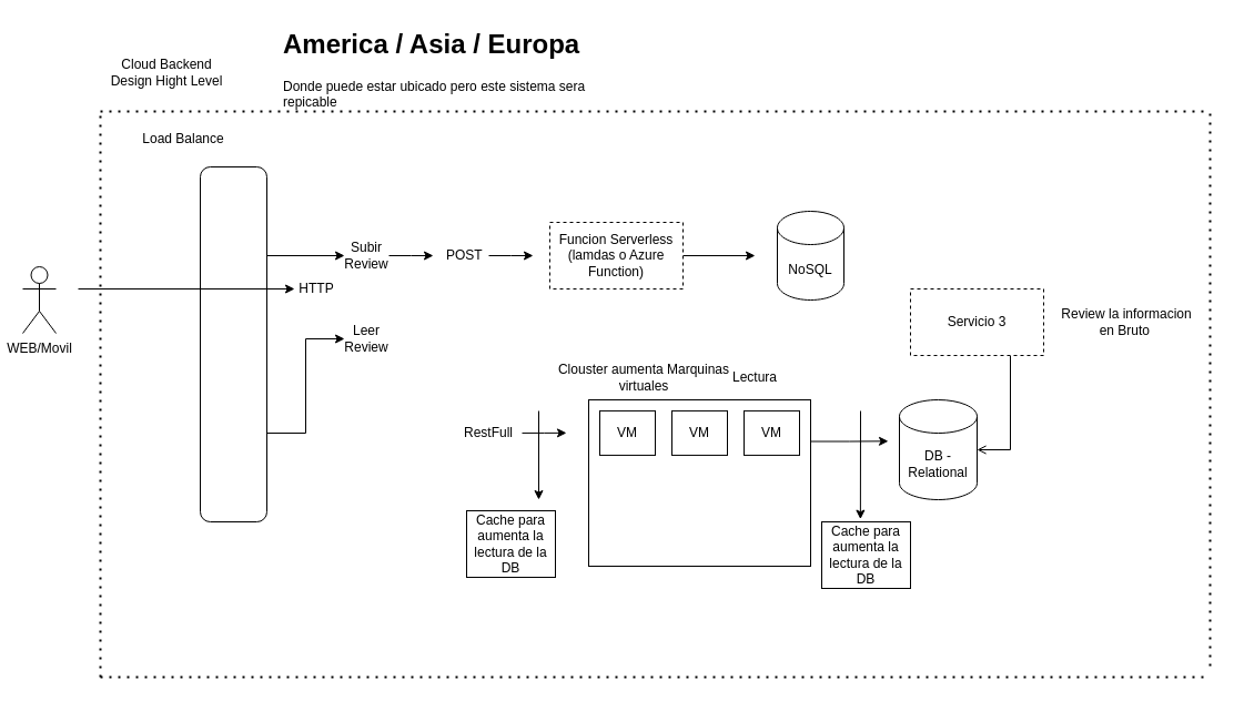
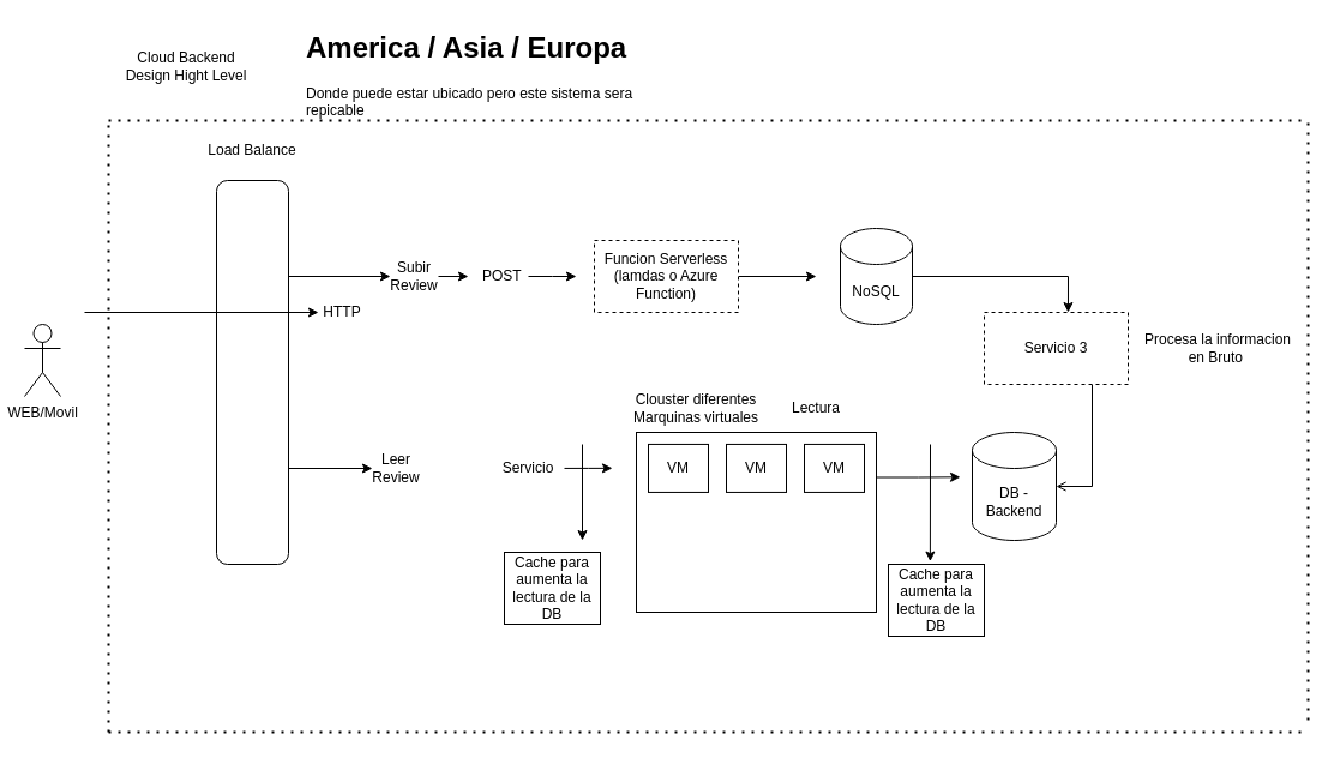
  <mxCell id="0" />
  <mxCell id="1" parent="0" />
- <mxCell id="2" value="WEB/Movil&lt;br&gt;" style="shape=umlActor;verticalLabelPosition=bottom;verticalAlign=top;html=1;outlineConnect=0;" vertex="1" parent="1"><mxGeometry x="20" y="240" width="30" height="60" as="geometry" /></mxCell>
+ <mxCell id="2" value="WEB/Movil&lt;br&gt;" style="shape=umlActor;verticalLabelPosition=bottom;verticalAlign=top;html=1;outlineConnect=0;" vertex="1" parent="1"><mxGeometry x="20" y="270" width="30" height="60" as="geometry" /></mxCell>
  <mxCell id="3" style="edgeStyle=orthogonalEdgeStyle;rounded=0;orthogonalLoop=1;jettySize=auto;html=1;exitX=0.25;exitY=0;exitDx=0;exitDy=0;" edge="1" parent="1" source="5" target="12"><mxGeometry relative="1" as="geometry"><mxPoint x="330" y="230" as="targetPoint" /></mxGeometry></mxCell>
  <mxCell id="4" style="edgeStyle=orthogonalEdgeStyle;rounded=0;orthogonalLoop=1;jettySize=auto;html=1;exitX=0.75;exitY=0;exitDx=0;exitDy=0;" edge="1" parent="1" source="5" target="10"><mxGeometry relative="1" as="geometry"><mxPoint x="330" y="390" as="targetPoint" /></mxGeometry></mxCell>
  <mxCell id="5" value="" style="rounded=1;whiteSpace=wrap;html=1;direction=south;" vertex="1" parent="1"><mxGeometry x="180" y="150" width="60" height="320" as="geometry" /></mxCell>
- <mxCell id="6" value="Load Balance" style="text;html=1;strokeColor=none;fillColor=none;align=center;verticalAlign=middle;whiteSpace=wrap;rounded=0;" vertex="1" parent="1"><mxGeometry x="125" y="110" width="80" height="30" as="geometry" /></mxCell>
+ <mxCell id="6" value="Load Balance" style="text;html=1;strokeColor=none;fillColor=none;align=center;verticalAlign=middle;whiteSpace=wrap;rounded=0;" vertex="1" parent="1"><mxGeometry x="170" y="110" width="80" height="30" as="geometry" /></mxCell>
  <mxCell id="7" value="" style="endArrow=classic;html=1;" edge="1" parent="1" target="8"><mxGeometry width="50" height="50" relative="1" as="geometry"><mxPoint x="70" y="260" as="sourcePoint" /><mxPoint x="150" y="260" as="targetPoint" /></mxGeometry></mxCell>
  <mxCell id="8" value="HTTP" style="text;html=1;strokeColor=none;fillColor=none;align=center;verticalAlign=middle;whiteSpace=wrap;rounded=0;" vertex="1" parent="1"><mxGeometry x="265" y="250" width="40" height="20" as="geometry" /></mxCell>
  <mxCell id="9" value="&lt;h1&gt;America / Asia / Europa&lt;/h1&gt;&lt;p&gt;Donde puede estar ubicado pero este sistema sera repicable&lt;/p&gt;" style="text;html=1;strokeColor=none;fillColor=none;spacing=5;spacingTop=-20;whiteSpace=wrap;overflow=hidden;rounded=0;" vertex="1" parent="1"><mxGeometry x="250" width="290" height="90" as="geometry" y="20" /></mxCell>
- <mxCell id="10" value="Leer Review" style="text;html=1;strokeColor=none;fillColor=none;align=center;verticalAlign=middle;whiteSpace=wrap;rounded=0;" vertex="1" parent="1"><mxGeometry x="310" y="295" width="40" height="20" as="geometry" /></mxCell>
+ <mxCell id="10" value="Leer Review" style="text;html=1;strokeColor=none;fillColor=none;align=center;verticalAlign=middle;whiteSpace=wrap;rounded=0;" vertex="1" parent="1"><mxGeometry x="310" y="380" width="40" height="20" as="geometry" /></mxCell>
  <mxCell id="11" style="edgeStyle=orthogonalEdgeStyle;rounded=0;orthogonalLoop=1;jettySize=auto;html=1;exitX=1;exitY=0.5;exitDx=0;exitDy=0;" edge="1" parent="1" source="12"><mxGeometry relative="1" as="geometry"><mxPoint x="390" y="230.034" as="targetPoint" /></mxGeometry></mxCell>
- <mxCell id="12" value="Subir Review" style="text;html=1;strokeColor=none;fillColor=none;align=center;verticalAlign=middle;whiteSpace=wrap;rounded=0;" vertex="1" parent="1"><mxGeometry x="310" y="220" width="40" height="20" as="geometry" /></mxCell>
+ <mxCell id="12" value="Subir Review" style="text;html=1;strokeColor=none;fillColor=none;align=center;verticalAlign=middle;whiteSpace=wrap;rounded=0;" vertex="1" parent="1"><mxGeometry x="325" y="220" width="40" height="20" as="geometry" /></mxCell>
  <mxCell id="13" style="edgeStyle=orthogonalEdgeStyle;rounded=0;orthogonalLoop=1;jettySize=auto;html=1;exitX=1;exitY=0.5;exitDx=0;exitDy=0;" edge="1" parent="1" source="14"><mxGeometry relative="1" as="geometry"><mxPoint x="480" y="230" as="targetPoint" /></mxGeometry></mxCell>
  <mxCell id="14" value="POST&amp;nbsp;&lt;br&gt;" style="text;html=1;strokeColor=none;fillColor=none;align=center;verticalAlign=middle;whiteSpace=wrap;rounded=0;" vertex="1" parent="1"><mxGeometry x="400" y="220" width="40" height="20" as="geometry" /></mxCell>
  <mxCell id="15" style="edgeStyle=orthogonalEdgeStyle;rounded=0;orthogonalLoop=1;jettySize=auto;html=1;exitX=1;exitY=0.5;exitDx=0;exitDy=0;" edge="1" parent="1" source="16"><mxGeometry relative="1" as="geometry"><mxPoint x="680" y="230.034" as="targetPoint" /></mxGeometry></mxCell>
  <mxCell id="16" value="Funcion Serverless (lamdas o Azure Function)" style="rounded=0;whiteSpace=wrap;html=1;dashed=1;" vertex="1" parent="1"><mxGeometry x="495" y="200" width="120" height="60" as="geometry" /></mxCell>
+ <mxCell id="17" style="edgeStyle=orthogonalEdgeStyle;rounded=0;orthogonalLoop=1;jettySize=auto;html=1;exitX=1;exitY=0.5;exitDx=0;exitDy=0;exitPerimeter=0;entryX=0.583;entryY=0;entryDx=0;entryDy=0;entryPerimeter=0;" edge="1" parent="1" source="18" target="30"><mxGeometry relative="1" as="geometry" /></mxCell>
  <mxCell id="18" value="NoSQL" style="shape=cylinder3;whiteSpace=wrap;html=1;boundedLbl=1;backgroundOutline=1;size=15;" vertex="1" parent="1"><mxGeometry x="700" y="190" width="60" height="80" as="geometry" /></mxCell>
  <mxCell id="19" style="edgeStyle=orthogonalEdgeStyle;rounded=0;orthogonalLoop=1;jettySize=auto;html=1;exitX=1;exitY=0.5;exitDx=0;exitDy=0;" edge="1" parent="1" source="20"><mxGeometry relative="1" as="geometry"><mxPoint x="510" y="389.857" as="targetPoint" /></mxGeometry></mxCell>
- <mxCell id="20" value="RestFull" style="text;html=1;strokeColor=none;fillColor=none;align=center;verticalAlign=middle;whiteSpace=wrap;rounded=0;" vertex="1" parent="1"><mxGeometry x="410" y="379.89" width="60" height="20.11" as="geometry" /></mxCell>
+ <mxCell id="20" value="Servicio" style="text;html=1;strokeColor=none;fillColor=none;align=center;verticalAlign=middle;whiteSpace=wrap;rounded=0;" vertex="1" parent="1"><mxGeometry x="410" y="379.89" width="60" height="20.11" as="geometry" /></mxCell>
  <mxCell id="21" style="edgeStyle=orthogonalEdgeStyle;rounded=0;orthogonalLoop=1;jettySize=auto;html=1;exitX=1;exitY=0.25;exitDx=0;exitDy=0;" edge="1" parent="1" source="22"><mxGeometry relative="1" as="geometry"><mxPoint x="800" y="397.286" as="targetPoint" /></mxGeometry></mxCell>
  <mxCell id="22" value="" style="rounded=0;whiteSpace=wrap;html=1;" vertex="1" parent="1"><mxGeometry x="530" y="360" width="200" height="150" as="geometry" /></mxCell>
- <mxCell id="23" value="Clouster aumenta Marquinas virtuales" style="text;html=1;strokeColor=none;fillColor=none;align=center;verticalAlign=middle;whiteSpace=wrap;rounded=0;" vertex="1" parent="1"><mxGeometry x="500" y="330" width="160" height="20" as="geometry" /></mxCell>
+ <mxCell id="23" value="Clouster diferentes Marquinas virtuales" style="text;html=1;strokeColor=none;fillColor=none;align=center;verticalAlign=middle;whiteSpace=wrap;rounded=0;" vertex="1" parent="1"><mxGeometry x="500" y="330" width="160" height="20" as="geometry" /></mxCell>
  <mxCell id="24" value="VM" style="rounded=0;whiteSpace=wrap;html=1;" vertex="1" parent="1"><mxGeometry x="540" y="369.94" width="50" height="40" as="geometry" /></mxCell>
  <mxCell id="25" value="VM" style="rounded=0;whiteSpace=wrap;html=1;" vertex="1" parent="1"><mxGeometry x="605" y="369.94" width="50" height="40" as="geometry" /></mxCell>
  <mxCell id="26" value="VM" style="rounded=0;whiteSpace=wrap;html=1;" vertex="1" parent="1"><mxGeometry x="670" y="369.94" width="50" height="40" as="geometry" /></mxCell>
  <mxCell id="27" value="Lectura" style="text;html=1;strokeColor=none;fillColor=none;align=center;verticalAlign=middle;whiteSpace=wrap;rounded=0;" vertex="1" parent="1"><mxGeometry x="660" y="330" width="40" height="20" as="geometry" /></mxCell>
- <mxCell id="28" value="DB - Relational" style="shape=cylinder3;whiteSpace=wrap;html=1;boundedLbl=1;backgroundOutline=1;size=15;" vertex="1" parent="1"><mxGeometry x="810" y="360" width="70" height="90" as="geometry" /></mxCell>
+ <mxCell id="28" value="DB - Backend" style="shape=cylinder3;whiteSpace=wrap;html=1;boundedLbl=1;backgroundOutline=1;size=15;" vertex="1" parent="1"><mxGeometry x="810" y="360" width="70" height="90" as="geometry" /></mxCell>
  <mxCell id="29" style="edgeStyle=orthogonalEdgeStyle;rounded=0;orthogonalLoop=1;jettySize=auto;html=1;exitX=0.75;exitY=1;exitDx=0;exitDy=0;entryX=1;entryY=0.5;entryDx=0;entryDy=0;entryPerimeter=0;endArrow=open;" edge="1" parent="1" source="30" target="28"><mxGeometry relative="1" as="geometry" /></mxCell>
  <mxCell id="30" value="Servicio 3" style="rounded=0;whiteSpace=wrap;html=1;dashed=1;" vertex="1" parent="1"><mxGeometry x="820" y="260" width="120" height="60" as="geometry" /></mxCell>
- <mxCell id="31" value="Review la informacion en Bruto&amp;nbsp;" style="text;html=1;strokeColor=none;fillColor=none;align=center;verticalAlign=middle;whiteSpace=wrap;rounded=0;" vertex="1" parent="1"><mxGeometry x="950" y="270" width="130" height="40" as="geometry" /></mxCell>
+ <mxCell id="31" value="Procesa la informacion en Bruto&amp;nbsp;" style="text;html=1;strokeColor=none;fillColor=none;align=center;verticalAlign=middle;whiteSpace=wrap;rounded=0;" vertex="1" parent="1"><mxGeometry x="950" y="270" width="130" height="40" as="geometry" /></mxCell>
  <mxCell id="32" value="Cache para aumenta la lectura de la DB" style="rounded=0;whiteSpace=wrap;html=1;" vertex="1" parent="1"><mxGeometry x="740" y="470" width="80" height="60" as="geometry" /></mxCell>
  <mxCell id="33" value="" style="endArrow=classic;html=1;entryX=0.436;entryY=-0.04;entryDx=0;entryDy=0;entryPerimeter=0;" edge="1" parent="1" target="32"><mxGeometry width="50" height="50" relative="1" as="geometry"><mxPoint x="775" y="370" as="sourcePoint" /><mxPoint x="800" y="400" as="targetPoint" /></mxGeometry></mxCell>
  <mxCell id="34" value="Cache para aumenta la lectura de la DB" style="rounded=0;whiteSpace=wrap;html=1;" vertex="1" parent="1"><mxGeometry x="420" y="460" width="80" height="60" as="geometry" /></mxCell>
  <mxCell id="35" value="" style="endArrow=classic;html=1;" edge="1" parent="1"><mxGeometry width="50" height="50" relative="1" as="geometry"><mxPoint x="485" y="370" as="sourcePoint" /><mxPoint x="485" y="450" as="targetPoint" /></mxGeometry></mxCell>
  <mxCell id="36" value="" style="endArrow=none;dashed=1;html=1;dashPattern=1 3;strokeWidth=2;" edge="1" parent="1"><mxGeometry width="50" height="50" relative="1" as="geometry"><mxPoint x="90" y="100" as="sourcePoint" /><mxPoint x="1090" y="100" as="targetPoint" /></mxGeometry></mxCell>
  <mxCell id="37" value="" style="endArrow=none;dashed=1;html=1;dashPattern=1 3;strokeWidth=2;" edge="1" parent="1"><mxGeometry width="50" height="50" relative="1" as="geometry"><mxPoint x="90" y="610" as="sourcePoint" /><mxPoint x="90" y="100" as="targetPoint" /></mxGeometry></mxCell>
  <mxCell id="38" value="" style="endArrow=none;dashed=1;html=1;dashPattern=1 3;strokeWidth=2;" edge="1" parent="1"><mxGeometry width="50" height="50" relative="1" as="geometry"><mxPoint x="90" y="610" as="sourcePoint" /><mxPoint x="1090" y="610" as="targetPoint" /></mxGeometry></mxCell>
  <mxCell id="39" value="" style="endArrow=none;dashed=1;html=1;dashPattern=1 3;strokeWidth=2;" edge="1" parent="1"><mxGeometry width="50" height="50" relative="1" as="geometry"><mxPoint x="1090" y="600" as="sourcePoint" /><mxPoint x="1090" y="100" as="targetPoint" /></mxGeometry></mxCell>
- <mxCell id="40" value="Cloud Backend Design Hight Level" style="text;html=1;strokeColor=none;fillColor=none;align=center;verticalAlign=middle;whiteSpace=wrap;rounded=0;" vertex="1" parent="1"><mxGeometry x="90" y="50" width="120" height="30" as="geometry" /></mxCell>
+ <mxCell id="40" value="Cloud Backend Design Hight Level" style="text;html=1;strokeColor=none;fillColor=none;align=center;verticalAlign=middle;whiteSpace=wrap;rounded=0;" vertex="1" parent="1"><mxGeometry x="95" y="40" width="120" height="30" as="geometry" /></mxCell>
